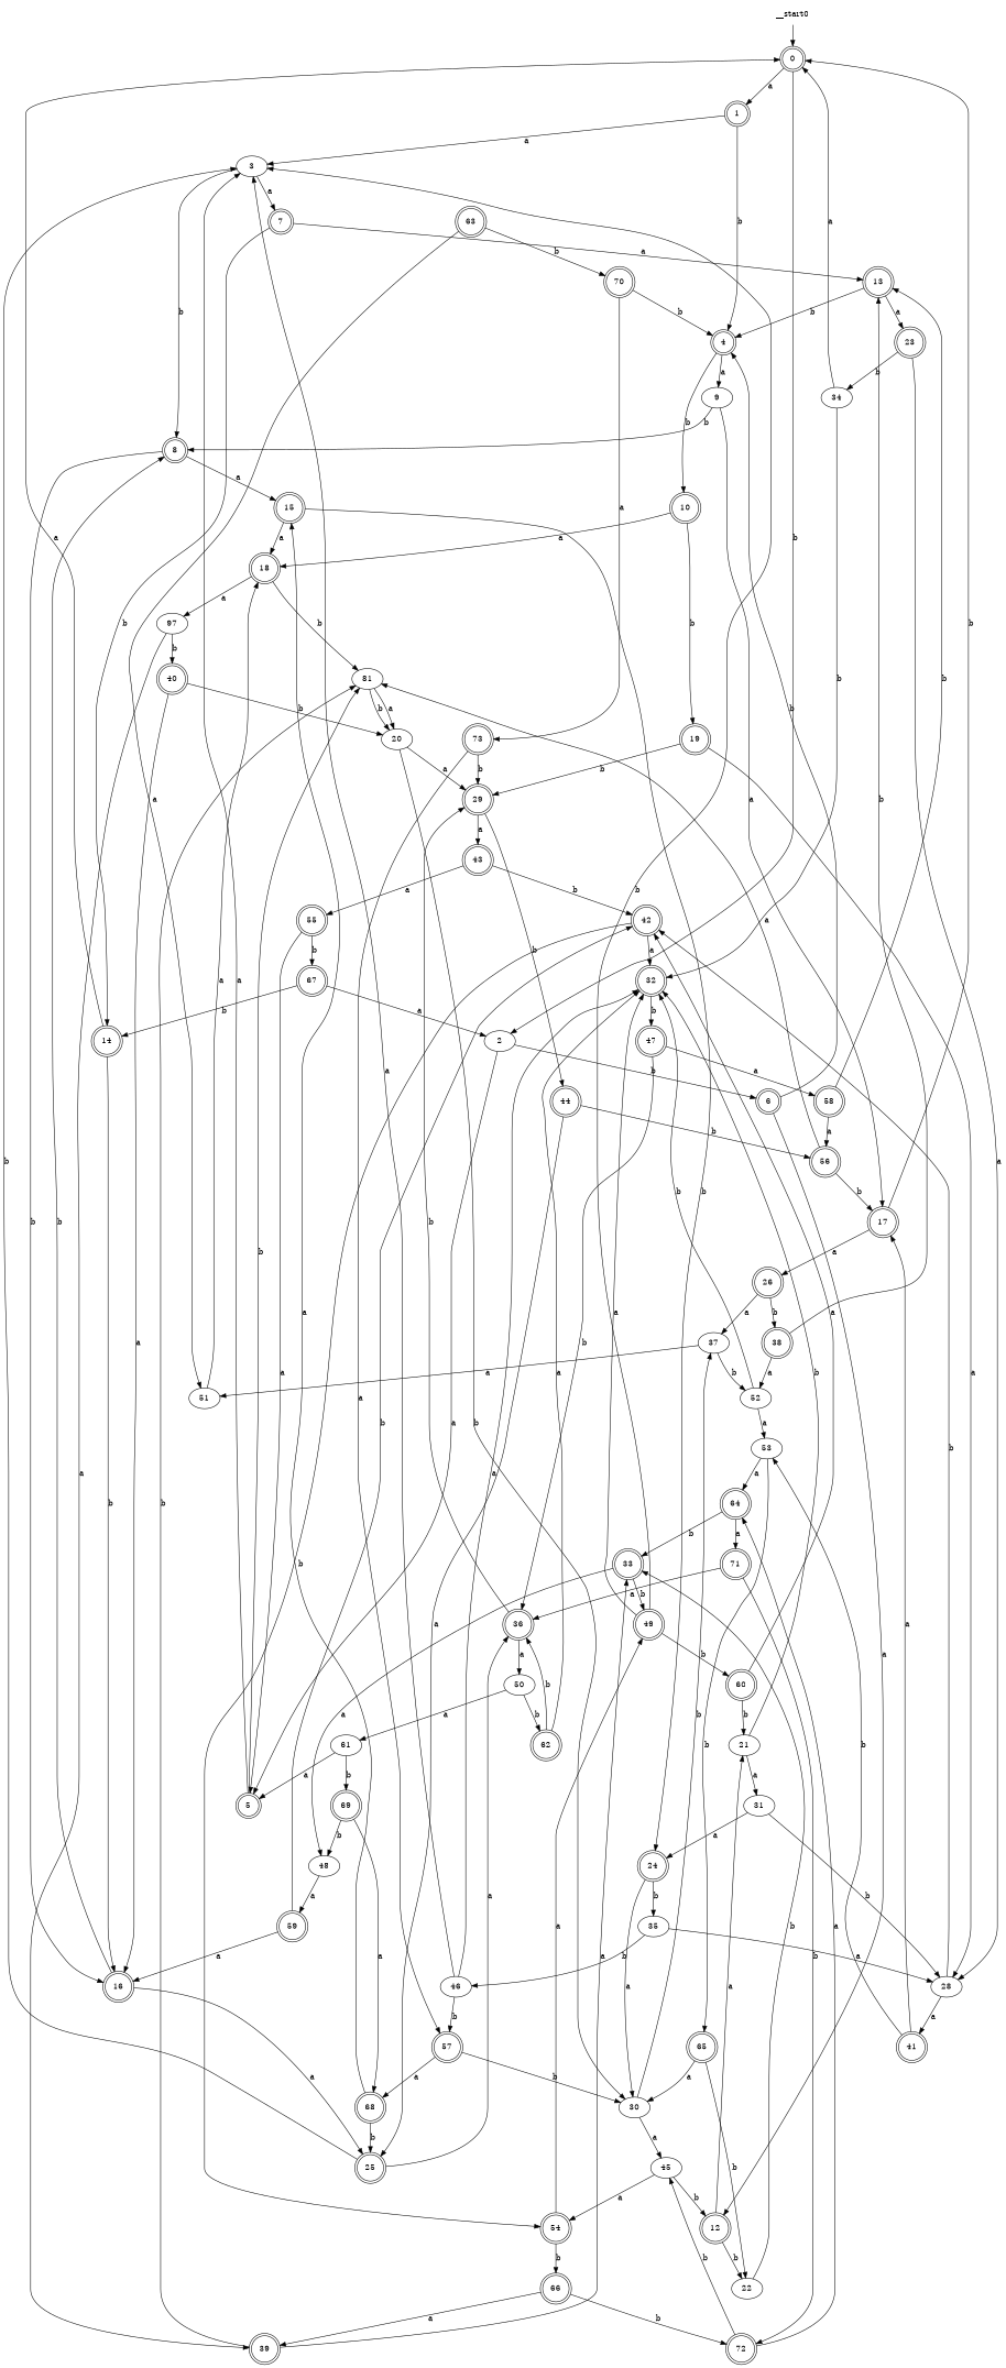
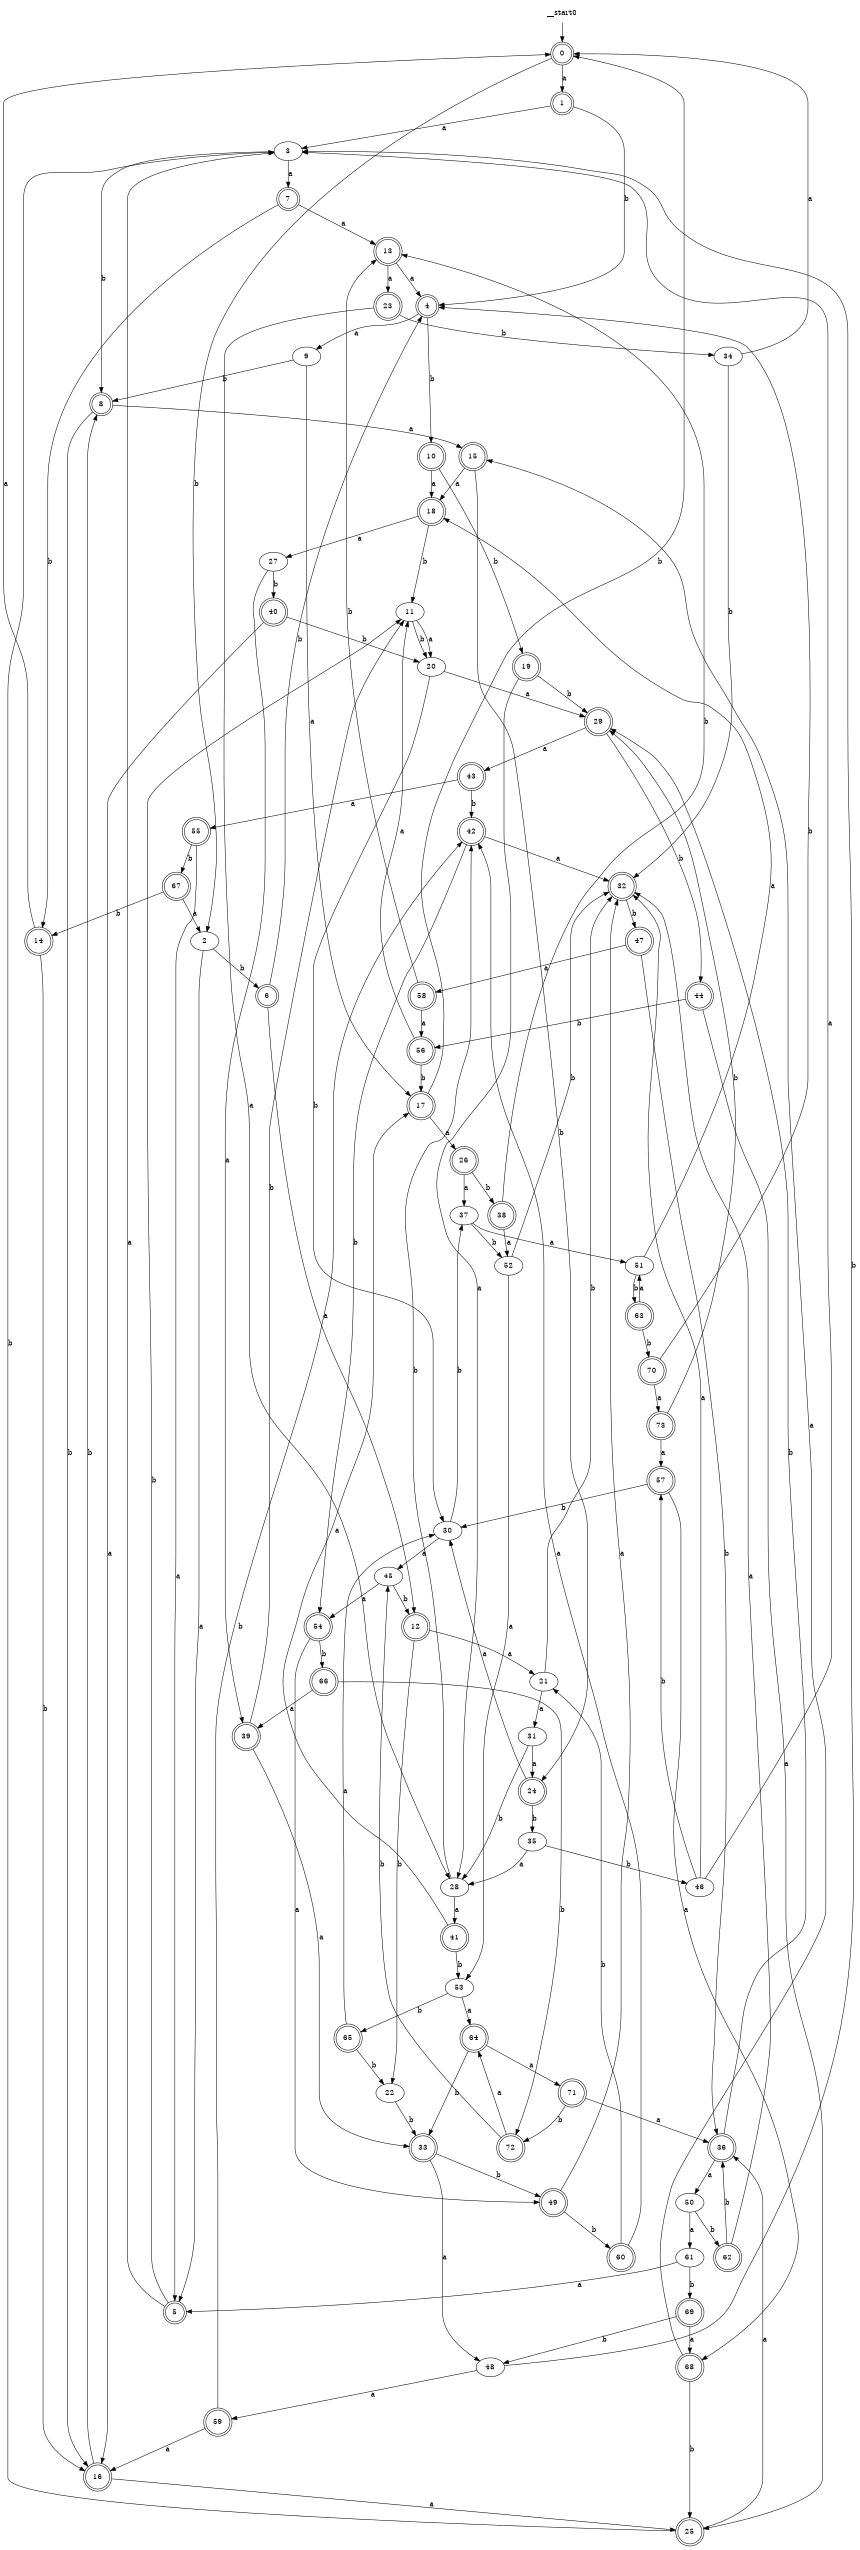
  digraph {
    node [shape=doublecircle]
    __start0 [shape=none]
    0
    1
    2 [shape=""]
    3 [shape=""]
    4
    5
    6
    7
    8
    9 [shape=""]
    10
-   11 [label=81 shape=""]
+   11 [shape=""]
    12
    13
    14
    15
    16
    17
    18
    19
    20 [shape=""]
    21 [shape=""]
    22 [shape=""]
    23
    24
    25
    26
-   27 [label=97 shape=""]
+   27 [shape=""]
    28 [shape=""]
    29
    30 [shape=""]
    31 [shape=""]
    32
    33
    34 [shape=""]
    35 [shape=""]
    36
    37 [shape=""]
    38
    39
    40
    41
    42
    43
    44
    45 [shape=""]
    47
    48 [shape=""]
    49
    46 [shape=""]
    50 [shape=""]
    51 [shape=""]
    52 [shape=""]
    53 [shape=""]
    54
    55
    56
    57
    58
    59
    60
    61 [shape=""]
    62
    63
    64
    65
    66
    67
    68
    69
    70
    71
    72
    73
    __start0 -> 0
    0 -> 1 [label=a]
    0 -> 2 [label=b]
    1 -> 3 [label=a]
    1 -> 4 [label=b]
    2 -> 5 [label=a]
    2 -> 6 [label=b]
    3 -> 7 [label=a]
    3 -> 8 [label=b]
    4 -> 9 [label=a]
    4 -> 10 [label=b]
    5 -> 3 [label=a]
    5 -> 11 [label=b]
    6 -> 4 [label=b]
    6 -> 12 [label=a]
    7 -> 13 [label=a]
    7 -> 14 [label=b]
    8 -> 15 [label=a]
    8 -> 16 [label=b]
    9 -> 8 [label=b]
    9 -> 17 [label=a]
    10 -> 18 [label=a]
    10 -> 19 [label=b]
    11 -> 20 [label=a]
    11 -> 20 [label=b]
    12 -> 21 [label=a]
    12 -> 22 [label=b]
-   13 -> 4 [label=b]
+   13 -> 4 [label=a]
    13 -> 23 [label=a]
    14 -> 0 [label=a]
    14 -> 16 [label=b]
    15 -> 18 [label=a]
    15 -> 24 [label=b]
    16 -> 8 [label=b]
    16 -> 25 [label=a]
    17 -> 0 [label=b]
    17 -> 26 [label=a]
    18 -> 11 [label=b]
    18 -> 27 [label=a]
    19 -> 28 [label=a]
    19 -> 29 [label=b]
    20 -> 29 [label=a]
    20 -> 30 [label=b]
    21 -> 31 [label=a]
    21 -> 32 [label=b]
    22 -> 33 [label=b]
    23 -> 28 [label=a]
    23 -> 34 [label=b]
    24 -> 30 [label=a]
    24 -> 35 [label=b]
    25 -> 3 [label=b]
    25 -> 36 [label=a]
    26 -> 37 [label=a]
    26 -> 38 [label=b]
    27 -> 39 [label=a]
    27 -> 40 [label=b]
    28 -> 41 [label=a]
    28 -> 42 [label=b]
    29 -> 43 [label=a]
    29 -> 44 [label=b]
    30 -> 37 [label=b]
    30 -> 45 [label=a]
    31 -> 24 [label=a]
    31 -> 28 [label=b]
    32 -> 47 [label=b]
    33 -> 48 [label=a]
    33 -> 49 [label=b]
    34 -> 0 [label=a]
    34 -> 32 [label=b]
    35 -> 28 [label=a]
    35 -> 46 [label=b]
    36 -> 29 [label=b]
    36 -> 50 [label=a]
    37 -> 51 [label=a]
    37 -> 52 [label=b]
    38 -> 13 [label=b]
    38 -> 52 [label=a]
    39 -> 11 [label=b]
    39 -> 33 [label=a]
    40 -> 16 [label=a]
    40 -> 20 [label=b]
    41 -> 17 [label=a]
    41 -> 53 [label=b]
    42 -> 32 [label=a]
    42 -> 54 [label=b]
    43 -> 42 [label=b]
    43 -> 55 [label=a]
    44 -> 25 [label=a]
    44 -> 56 [label=b]
    45 -> 12 [label=b]
    45 -> 54 [label=a]
    47 -> 36 [label=b]
    47 -> 58 [label=a]
-   49 -> 3 [label=b]
+   48 -> 3 [label=b]
    48 -> 59 [label=a]
    49 -> 32 [label=a]
    49 -> 60 [label=b]
    46 -> 3 [label=a]
    46 -> 32 [label=a]
    46 -> 57 [label=b]
    50 -> 61 [label=a]
    50 -> 62 [label=b]
    51 -> 18 [label=a]
+   51 -> 63 [label=b]
    52 -> 32 [label=b]
    52 -> 53 [label=a]
    53 -> 64 [label=a]
    53 -> 65 [label=b]
    54 -> 49 [label=a]
    54 -> 66 [label=b]
    55 -> 5 [label=a]
    55 -> 67 [label=b]
    56 -> 11 [label=a]
    56 -> 17 [label=b]
    57 -> 30 [label=b]
    57 -> 68 [label=a]
    58 -> 13 [label=b]
    58 -> 56 [label=a]
    59 -> 16 [label=a]
    59 -> 42 [label=b]
    60 -> 21 [label=b]
    60 -> 42 [label=a]
    61 -> 5 [label=a]
    61 -> 69 [label=b]
    62 -> 32 [label=a]
    62 -> 36 [label=b]
    63 -> 51 [label=a]
    63 -> 70 [label=b]
    64 -> 33 [label=b]
    64 -> 71 [label=a]
    65 -> 22 [label=b]
    65 -> 30 [label=a]
    66 -> 39 [label=a]
    66 -> 72 [label=b]
    67 -> 2 [label=a]
    67 -> 14 [label=b]
    68 -> 15 [label=a]
    68 -> 25 [label=b]
    69 -> 48 [label=b]
    69 -> 68 [label=a]
    70 -> 4 [label=b]
    70 -> 73 [label=a]
    71 -> 36 [label=a]
    71 -> 72 [label=b]
    72 -> 45 [label=b]
    72 -> 64 [label=a]
    73 -> 29 [label=b]
    73 -> 57 [label=a]
  }
